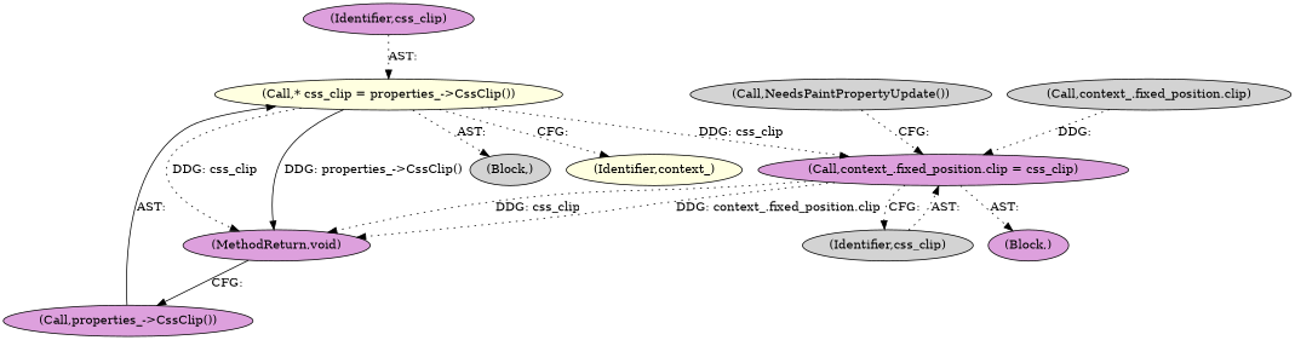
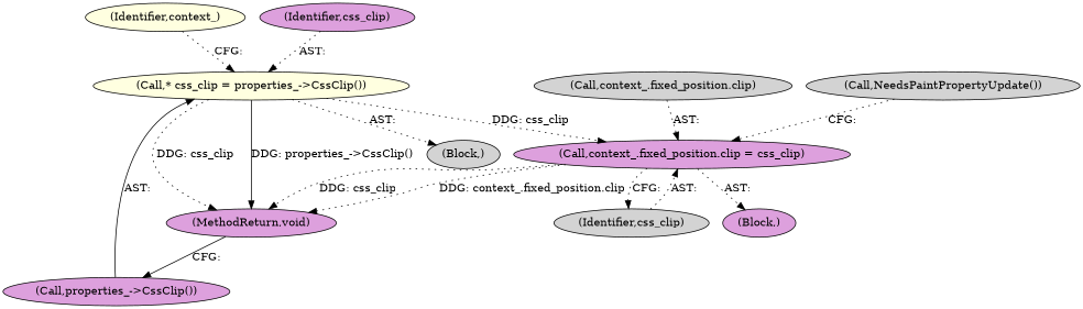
  digraph {
    node [fillcolor=plum style=filled]
    edge [style=dotted]
    n1 [fillcolor=lightyellow label="(Call,* css_clip = properties_->CssClip())"]
    n2 [label="(Call,context_.fixed_position.clip = css_clip)"]
    n3 [fillcolor=lightgrey label="(Block,)"]
    n4 [label="(MethodReturn,void)"]
    n5 [label="(Block,)"]
    n6 [fillcolor=lightgrey label="(Identifier,css_clip)"]
    n7 [label="(Call,properties_->CssClip())"]
    n8 [fillcolor=lightyellow label="(Identifier,context_)"]
    n9 [fillcolor=lightgrey label="(Call,context_.fixed_position.clip)"]
    n10 [fillcolor=lightgrey label="(Call,NeedsPaintPropertyUpdate())"]
    n11 [label="(Identifier,css_clip)"]
    n1 -> n2 [label="DDG: css_clip"]
    n1 -> n3 [label="AST: "]
    n1 -> n4 [label="DDG: css_clip"]
    n1 -> n4 [label="DDG: properties_->CssClip()" style=solid]
    n2 -> n4 [label="DDG: css_clip"]
    n2 -> n4 [label="DDG: context_.fixed_position.clip"]
    n2 -> n5 [label="AST: "]
    n2 -> n6 [label="CFG: "]
    n4 -> n7 [label="CFG: " style=solid]
    n6 -> n2 [label="AST: "]
    n7 -> n1 [label="AST: " style=solid]
-   n1 -> n8 [label="CFG: "]
-   n9 -> n2 [label="DDG: "]
+   n8 -> n1 [label="CFG: "]
+   n9 -> n2 [label="AST: "]
    n10 -> n2 [label="CFG: "]
    n11 -> n1 [label="AST: "]
  }
